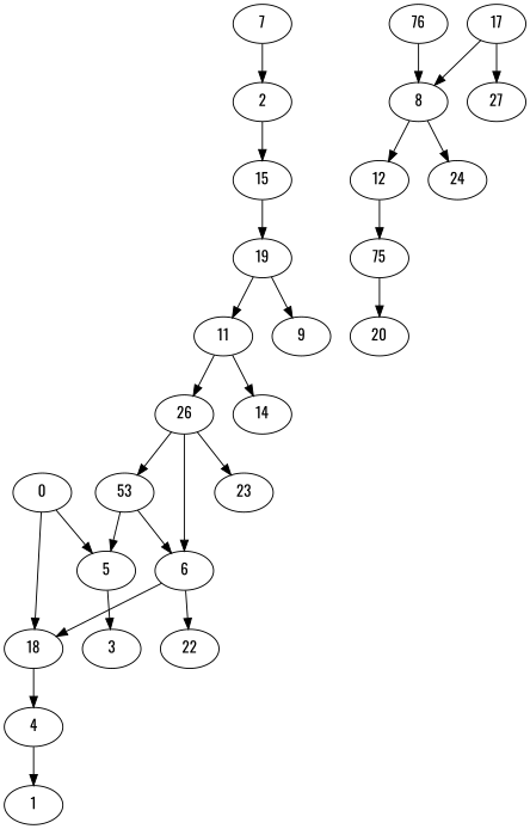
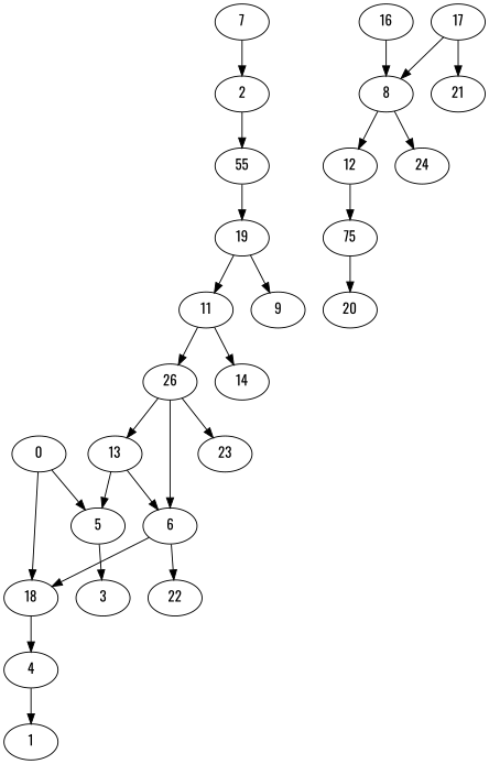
  digraph {
    fontname=Oswald
    node [fontname=Oswald]
    edge [fontname=Oswald w=0]
    0
    5
    18
    3
    4
    1
    2
-   15
+   15 [label=55]
    19
    9
    11
-   16 [label=76]
+   16
    8
    17
-   21 [label=27]
+   21
    12
    24
    14
    26
    6
    22
    7
    n23 [label=75]
    20
-   13 [label=53]
+   13
    23
    0 -> 5
    0 -> 18
    5 -> 3
    18 -> 4
    4 -> 1
    2 -> 15
    15 -> 19
    19 -> 9
    19 -> 11
    11 -> 14
    11 -> 26
    16 -> 8
    8 -> 12
    8 -> 24
    17 -> 8
    17 -> 21
    12 -> n23
    26 -> 6
    26 -> 13 [w=1]
    26 -> 23
    6 -> 18
    6 -> 22
    7 -> 2
    n23 -> 20
    13 -> 5
    13 -> 6
  }
